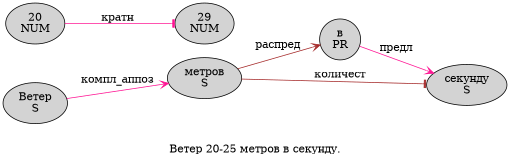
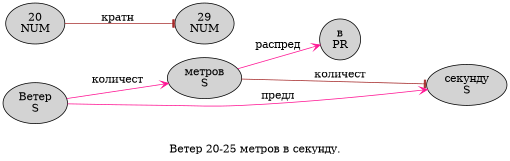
  digraph {
    label="Ветер 20-25 метров в секунду."
    rankdir=LR
    node [fillcolor=lightgray penwidth=1 shape=ellipse style=filled]
    edge [arrowhead=vee color=brown]
    n1 [label="Ветер\nS"]
    n2 [label="метров\nS"]
    n3 [label="в\nPR"]
    n4 [label="секунду\nS"]
    n5 [label="20\nNUM"]
    n6 [label="29\nNUM"]
-   n1 -> n2 [color=deeppink label="компл_аппоз"]
-   n2 -> n3 [label="распред"]
+   n1 -> n2 [color=deeppink label="количест"]
+   n2 -> n3 [color=deeppink label="распред"]
    n2 -> n4 [arrowhead=tee label="количест"]
-   n3 -> n4 [color=deeppink label="предл"]
-   n5 -> n6 [arrowhead=tee color=deeppink label="кратн"]
+   n1 -> n4 [color=deeppink label="предл"]
+   n5 -> n6 [arrowhead=tee label="кратн"]
  }
